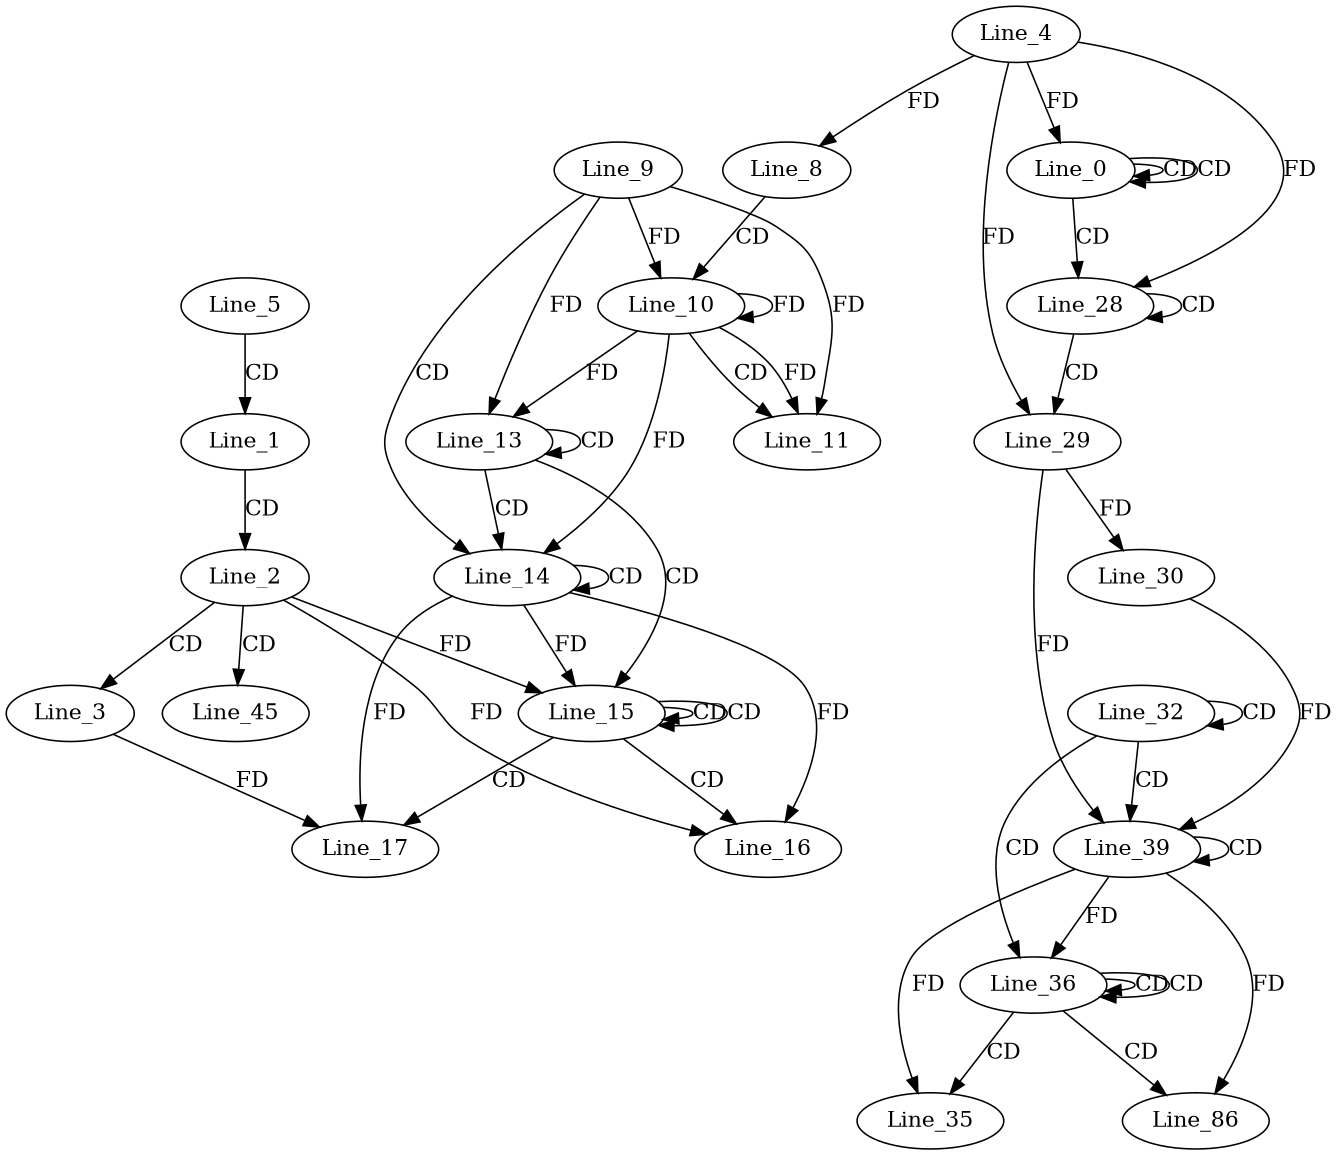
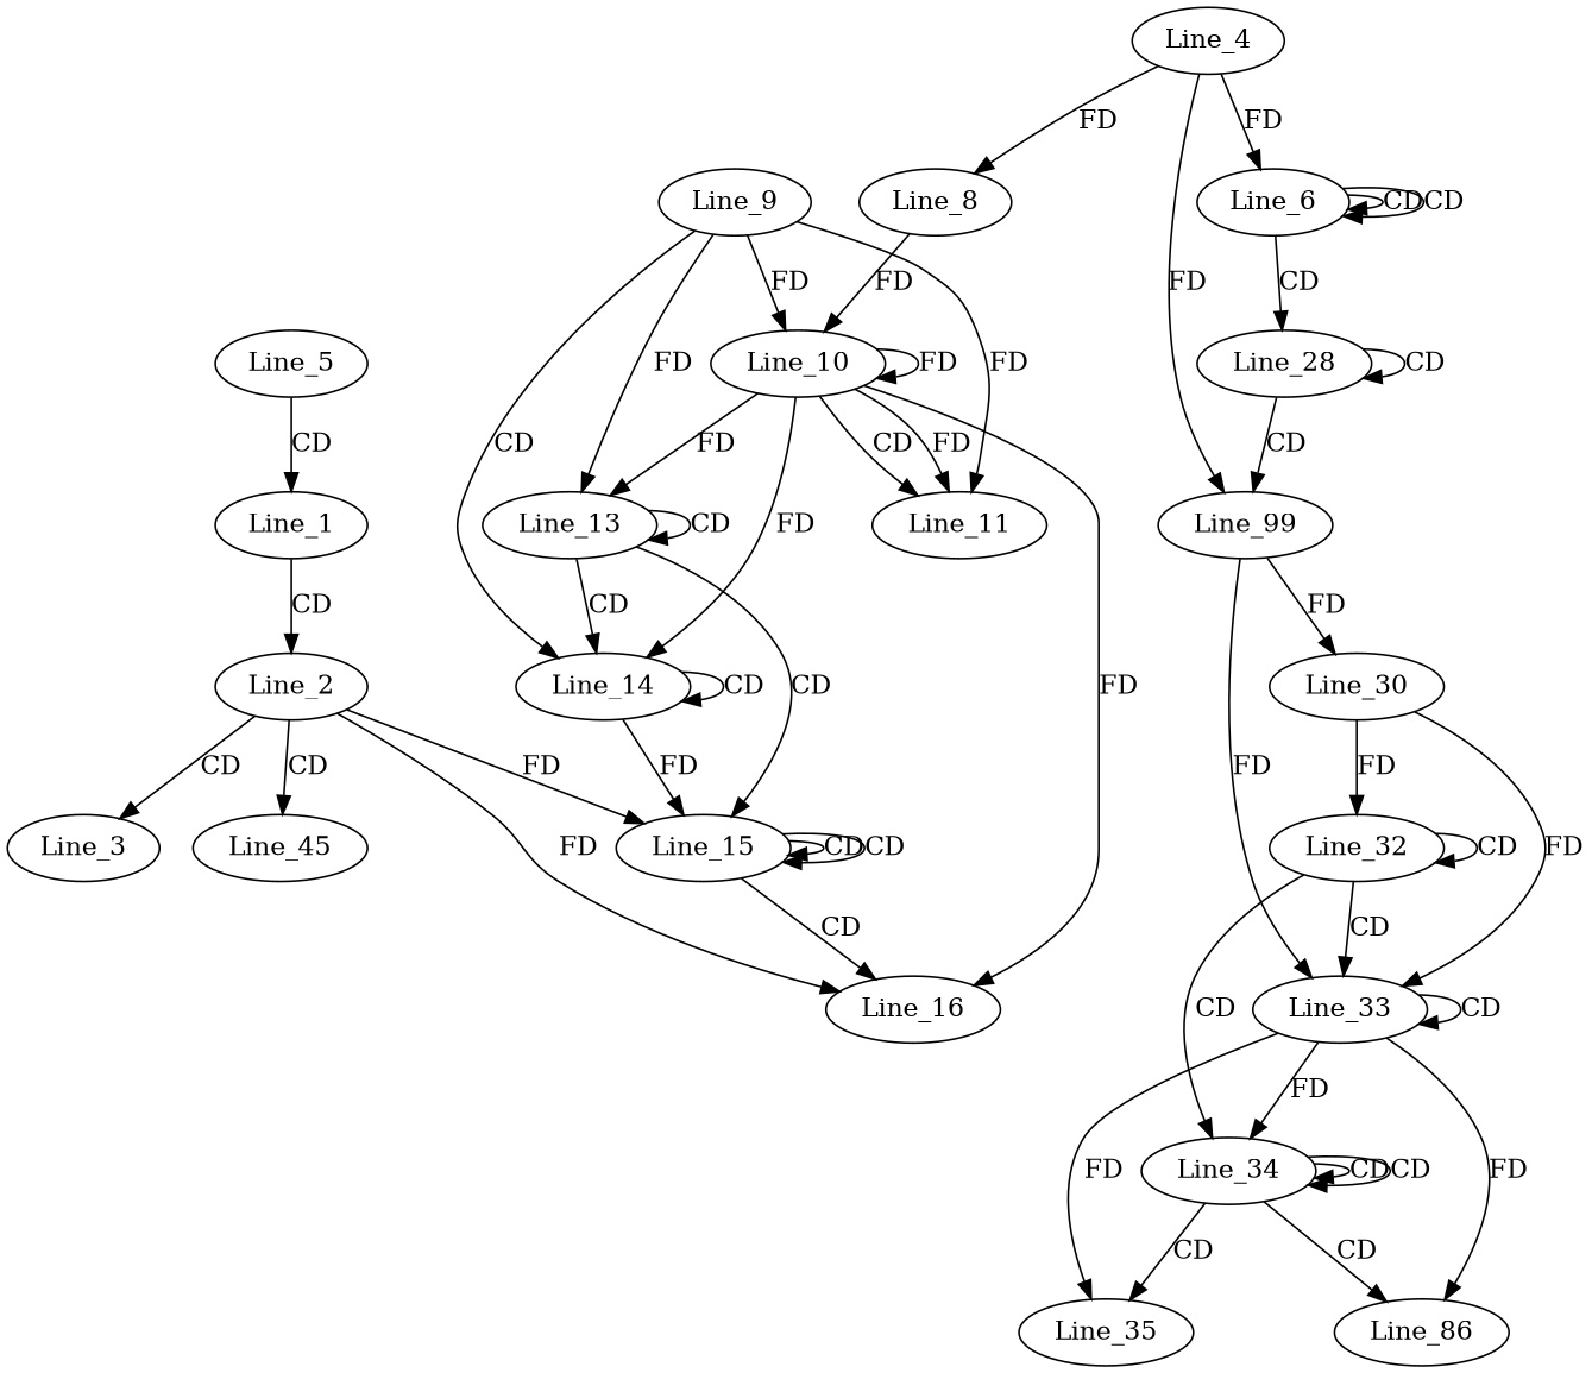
  digraph {
    n1 [label=Line_5]
    Line_1
    Line_2
    Line_3
    Line_15
    Line_16
    Line_45
-   Line_17
-   Line_6 [label=Line_0]
+   Line_6
    Line_28
-   Line_29
+   Line_29 [label=Line_99]
    Line_4
    Line_8
    Line_10
    Line_30
-   Line_33 [label=Line_39]
+   Line_33
    Line_11
    Line_13
    Line_14
    Line_9
    Line_32
-   Line_34 [label=Line_36]
+   Line_34
    Line_35
    n24 [label=Line_86]
    n1 -> Line_1 [label=CD]
    Line_1 -> Line_2 [label=CD]
    Line_2 -> Line_3 [label=CD]
    Line_2 -> Line_15 [label=FD]
    Line_2 -> Line_16 [label=FD]
    Line_2 -> Line_45 [label=CD]
-   Line_3 -> Line_17 [label=FD]
    Line_15 -> Line_15 [label=CD]
    Line_15 -> Line_15 [label=CD]
    Line_15 -> Line_16 [label=CD]
-   Line_15 -> Line_17 [label=CD]
    Line_6 -> Line_6 [label=CD]
    Line_6 -> Line_6 [label=CD]
    Line_6 -> Line_28 [label=CD]
    Line_28 -> Line_28 [label=CD]
    Line_28 -> Line_29 [label=CD]
    Line_29 -> Line_30 [label=FD]
    Line_29 -> Line_33 [label=FD]
    Line_4 -> Line_6 [label=FD]
-   Line_4 -> Line_28 [label=FD]
    Line_4 -> Line_29 [label=FD]
    Line_4 -> Line_8 [label=FD]
-   Line_8 -> Line_10 [label=CD]
+   Line_8 -> Line_10 [label=FD]
    Line_10 -> Line_10 [label=FD]
    Line_10 -> Line_11 [label=CD]
    Line_10 -> Line_11 [label=FD]
    Line_10 -> Line_13 [label=FD]
    Line_10 -> Line_14 [label=FD]
    Line_30 -> Line_33 [label=FD]
+   Line_30 -> Line_32 [label=FD]
    Line_33 -> Line_33 [label=CD]
    Line_33 -> Line_34 [label=FD]
    Line_33 -> Line_35 [label=FD]
    Line_33 -> n24 [label=FD]
    Line_13 -> Line_15 [label=CD]
    Line_13 -> Line_13 [label=CD]
    Line_13 -> Line_14 [label=CD]
    Line_14 -> Line_15 [label=FD]
-   Line_14 -> Line_16 [label=FD]
-   Line_14 -> Line_17 [label=FD]
+   Line_10 -> Line_16 [label=FD]
    Line_14 -> Line_14 [label=CD]
    Line_9 -> Line_10 [label=FD]
    Line_9 -> Line_11 [label=FD]
    Line_9 -> Line_13 [label=FD]
    Line_9 -> Line_14 [label=CD]
    Line_32 -> Line_33 [label=CD]
    Line_32 -> Line_32 [label=CD]
    Line_32 -> Line_34 [label=CD]
    Line_34 -> Line_34 [label=CD]
    Line_34 -> Line_34 [label=CD]
    Line_34 -> Line_35 [label=CD]
    Line_34 -> n24 [label=CD]
  }
